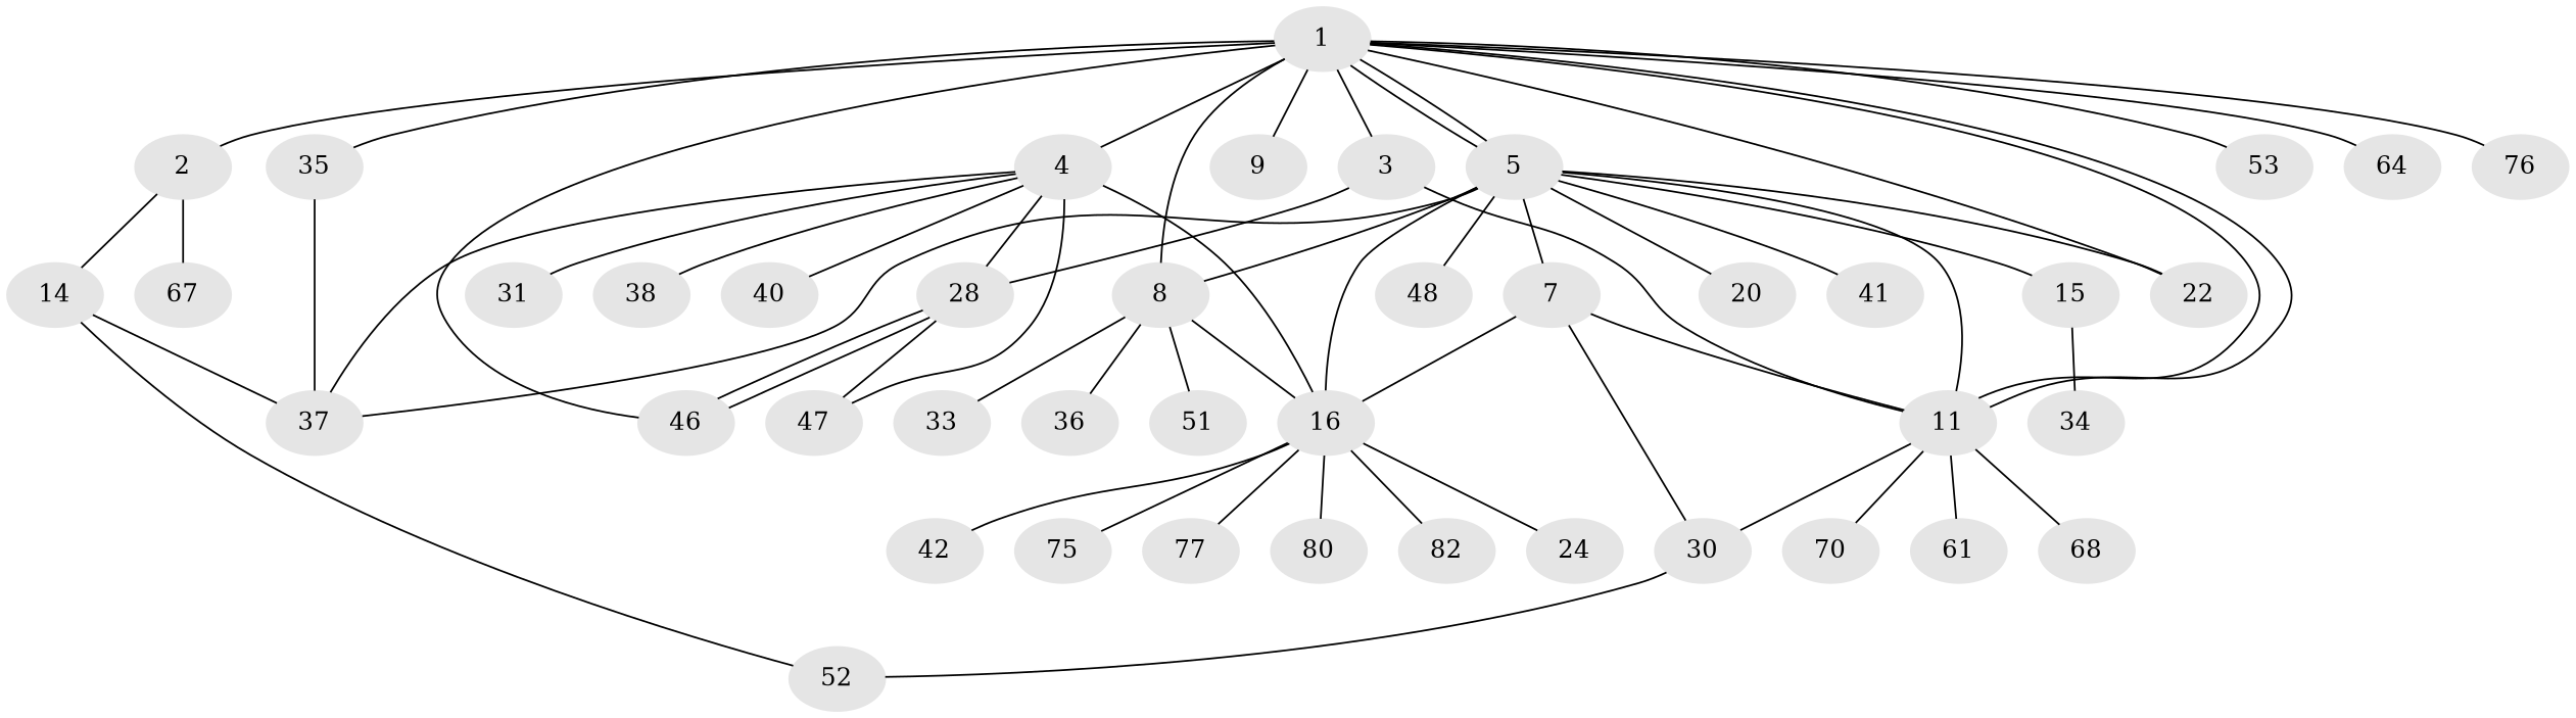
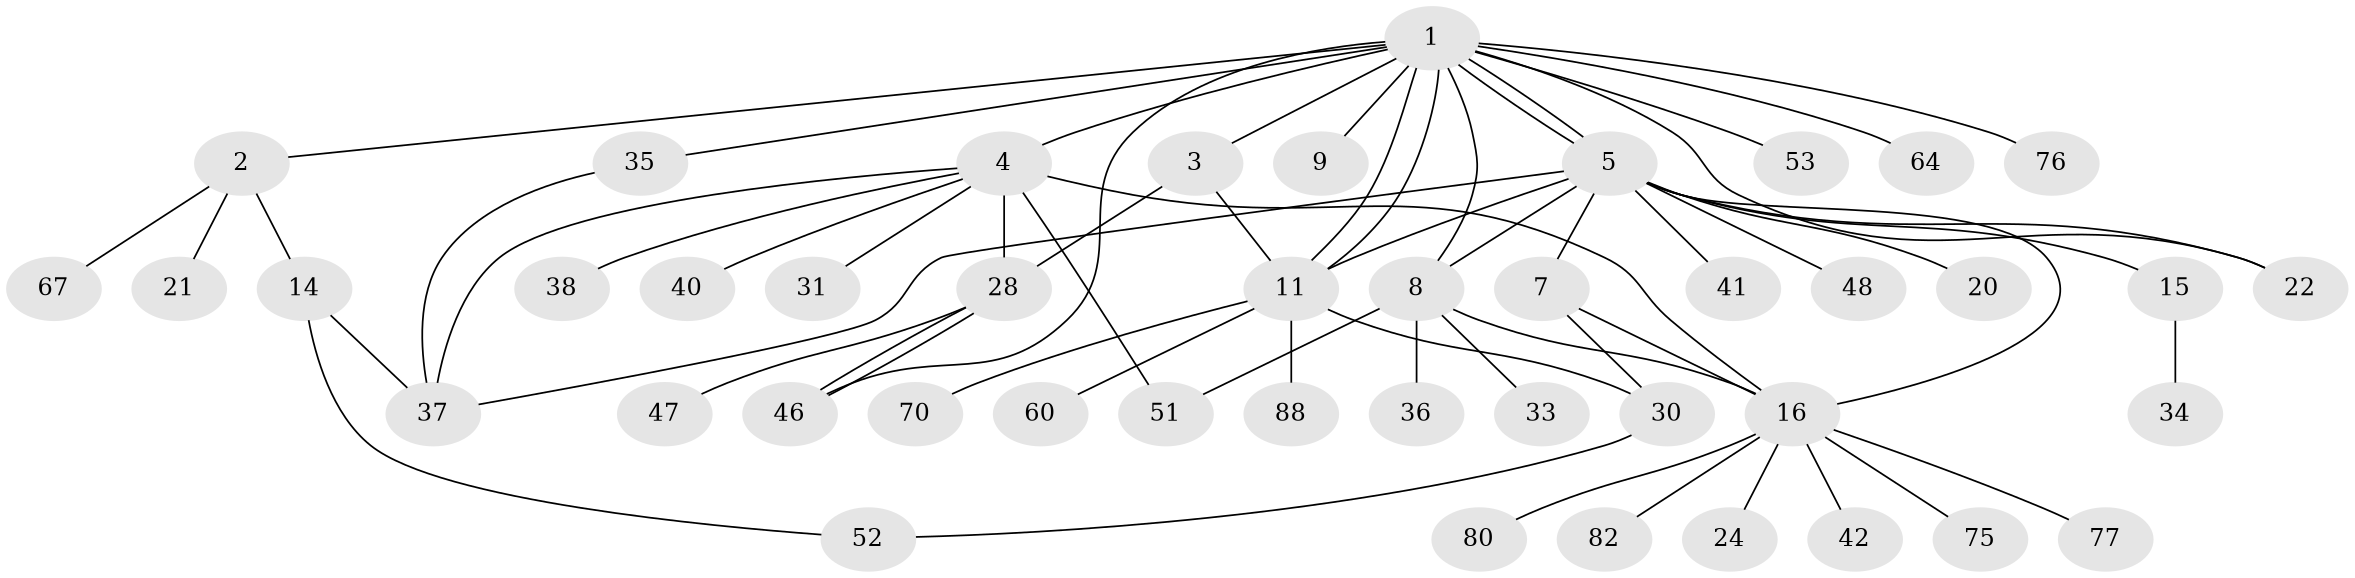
  graph {
    node [color=gray90 style=filled]
    1
    2
    3
    4 [super="+6"]
    5 [super="+18+13+59+72+66"]
    8 [super="+84+25+29+32+27"]
    9
    11 [super="+39"]
    22 [super="+45"]
    35
    46
    53
    64
    76
    14 [super="+47"]
+   21
    67
    28 [super="+63+60+83+88"]
    37 [super="+58+81+57"]
    16 [super="+19"]
    31
    38
    40 [super="+44"]
    51
    7 [super="+56+23+49"]
    15
    20
    41
    48 [super="+69"]
    33
    36
    30
-   61
-   68
+   61 [label=60]
+   68 [label=88]
    70
    52
    n37 [label=47 super="+71"]
    24
    42
    75
    77
    80
    82
    34
    1 -- 2
    1 -- 3
    1 -- 4 [weight=5]
    1 -- 5 [weight=3]
    1 -- 5
    1 -- 8 [weight=2]
    1 -- 9
    1 -- 11
    1 -- 11
    1 -- 22
    1 -- 35
    1 -- 46
    1 -- 53
    1 -- 64
    1 -- 76
    2 -- 14
+   2 -- 21
    2 -- 67
    3 -- 11
    3 -- 28
    4 -- 28 [weight=2]
    4 -- 37
    4 -- 16 [weight=2]
    4 -- 31
    4 -- 38
    4 -- 40 [weight=2]
-   4 -- n37 [weight=2]
+   4 -- 51 [weight=2]
    5 -- 8
    5 -- 11
    5 -- 22
    5 -- 37
    5 -- 16 [weight=2]
    5 -- 7
    5 -- 15
    5 -- 20
    5 -- 41
    5 -- 48
    8 -- 16 [weight=3]
    8 -- 51
    8 -- 33
    8 -- 36
    11 -- 30
    11 -- 61
    11 -- 68
    11 -- 70
    35 -- 37
    14 -- 37
    14 -- 52
    28 -- 46
    28 -- 46
    28 -- n37
    16 -- 24
    16 -- 42
    16 -- 75
    16 -- 77
    16 -- 80
    16 -- 82
-   7 -- 11
    7 -- 16
    7 -- 30
    15 -- 34
    30 -- 52
  }
